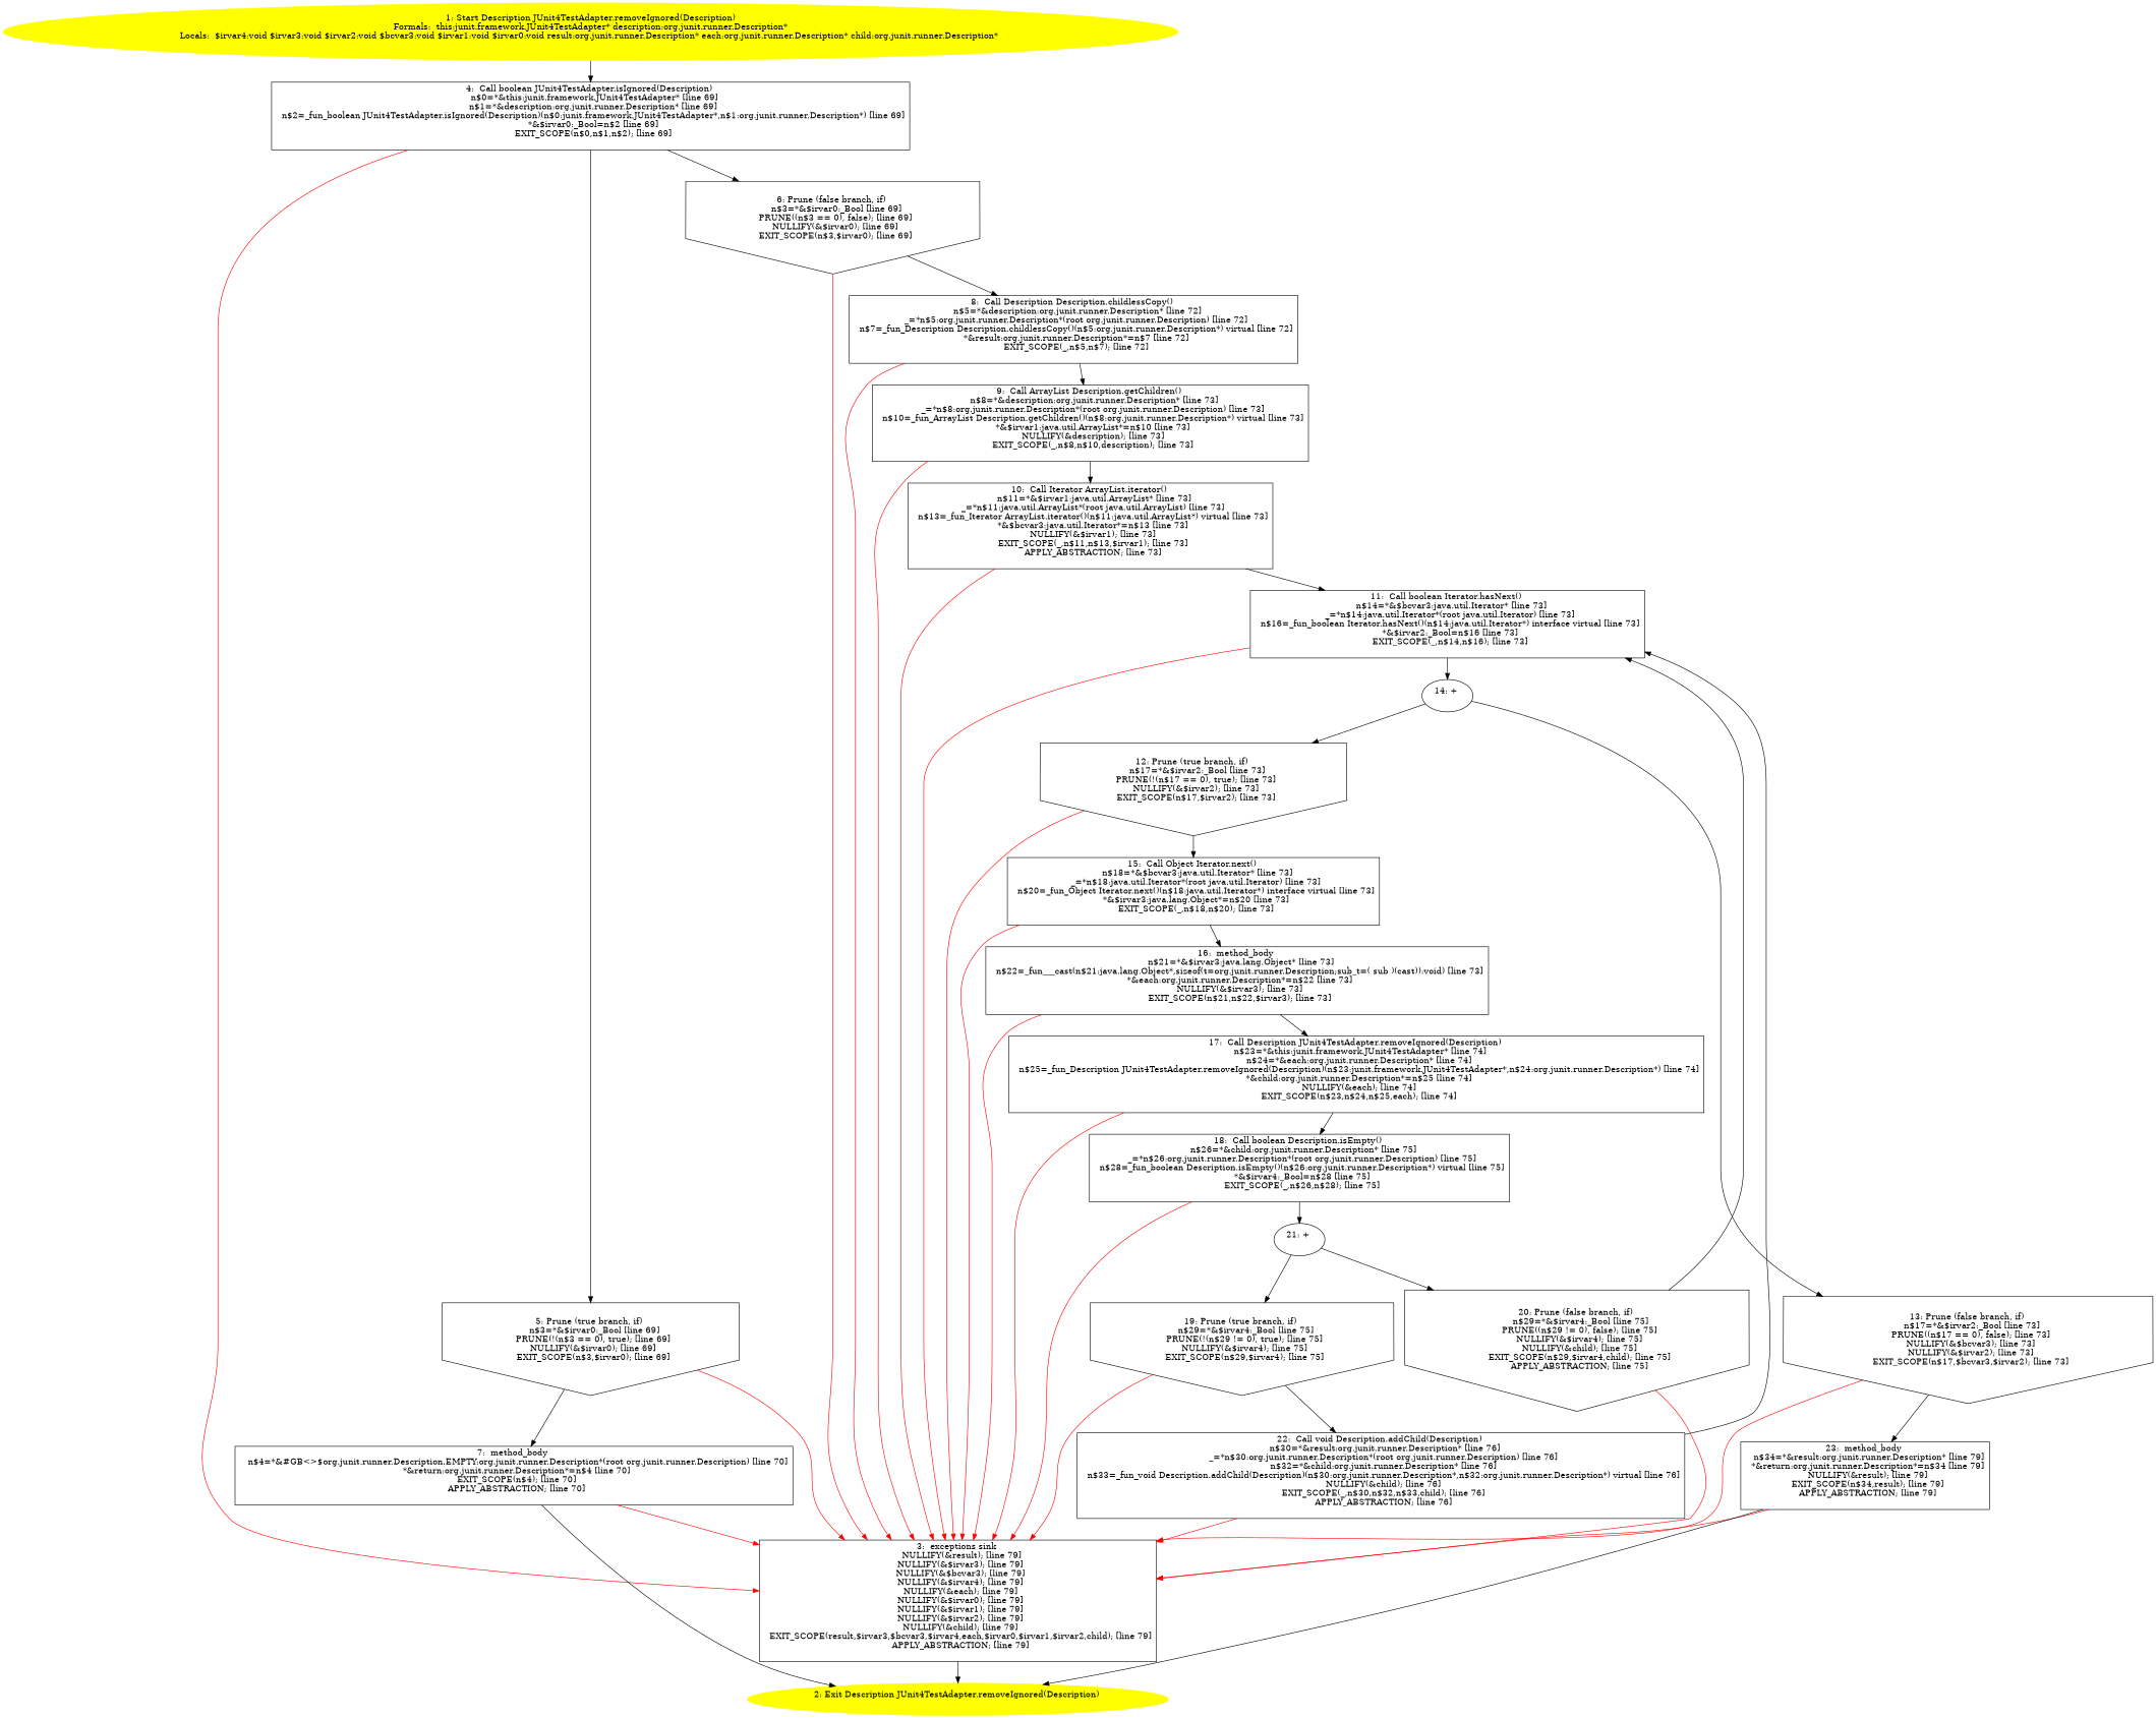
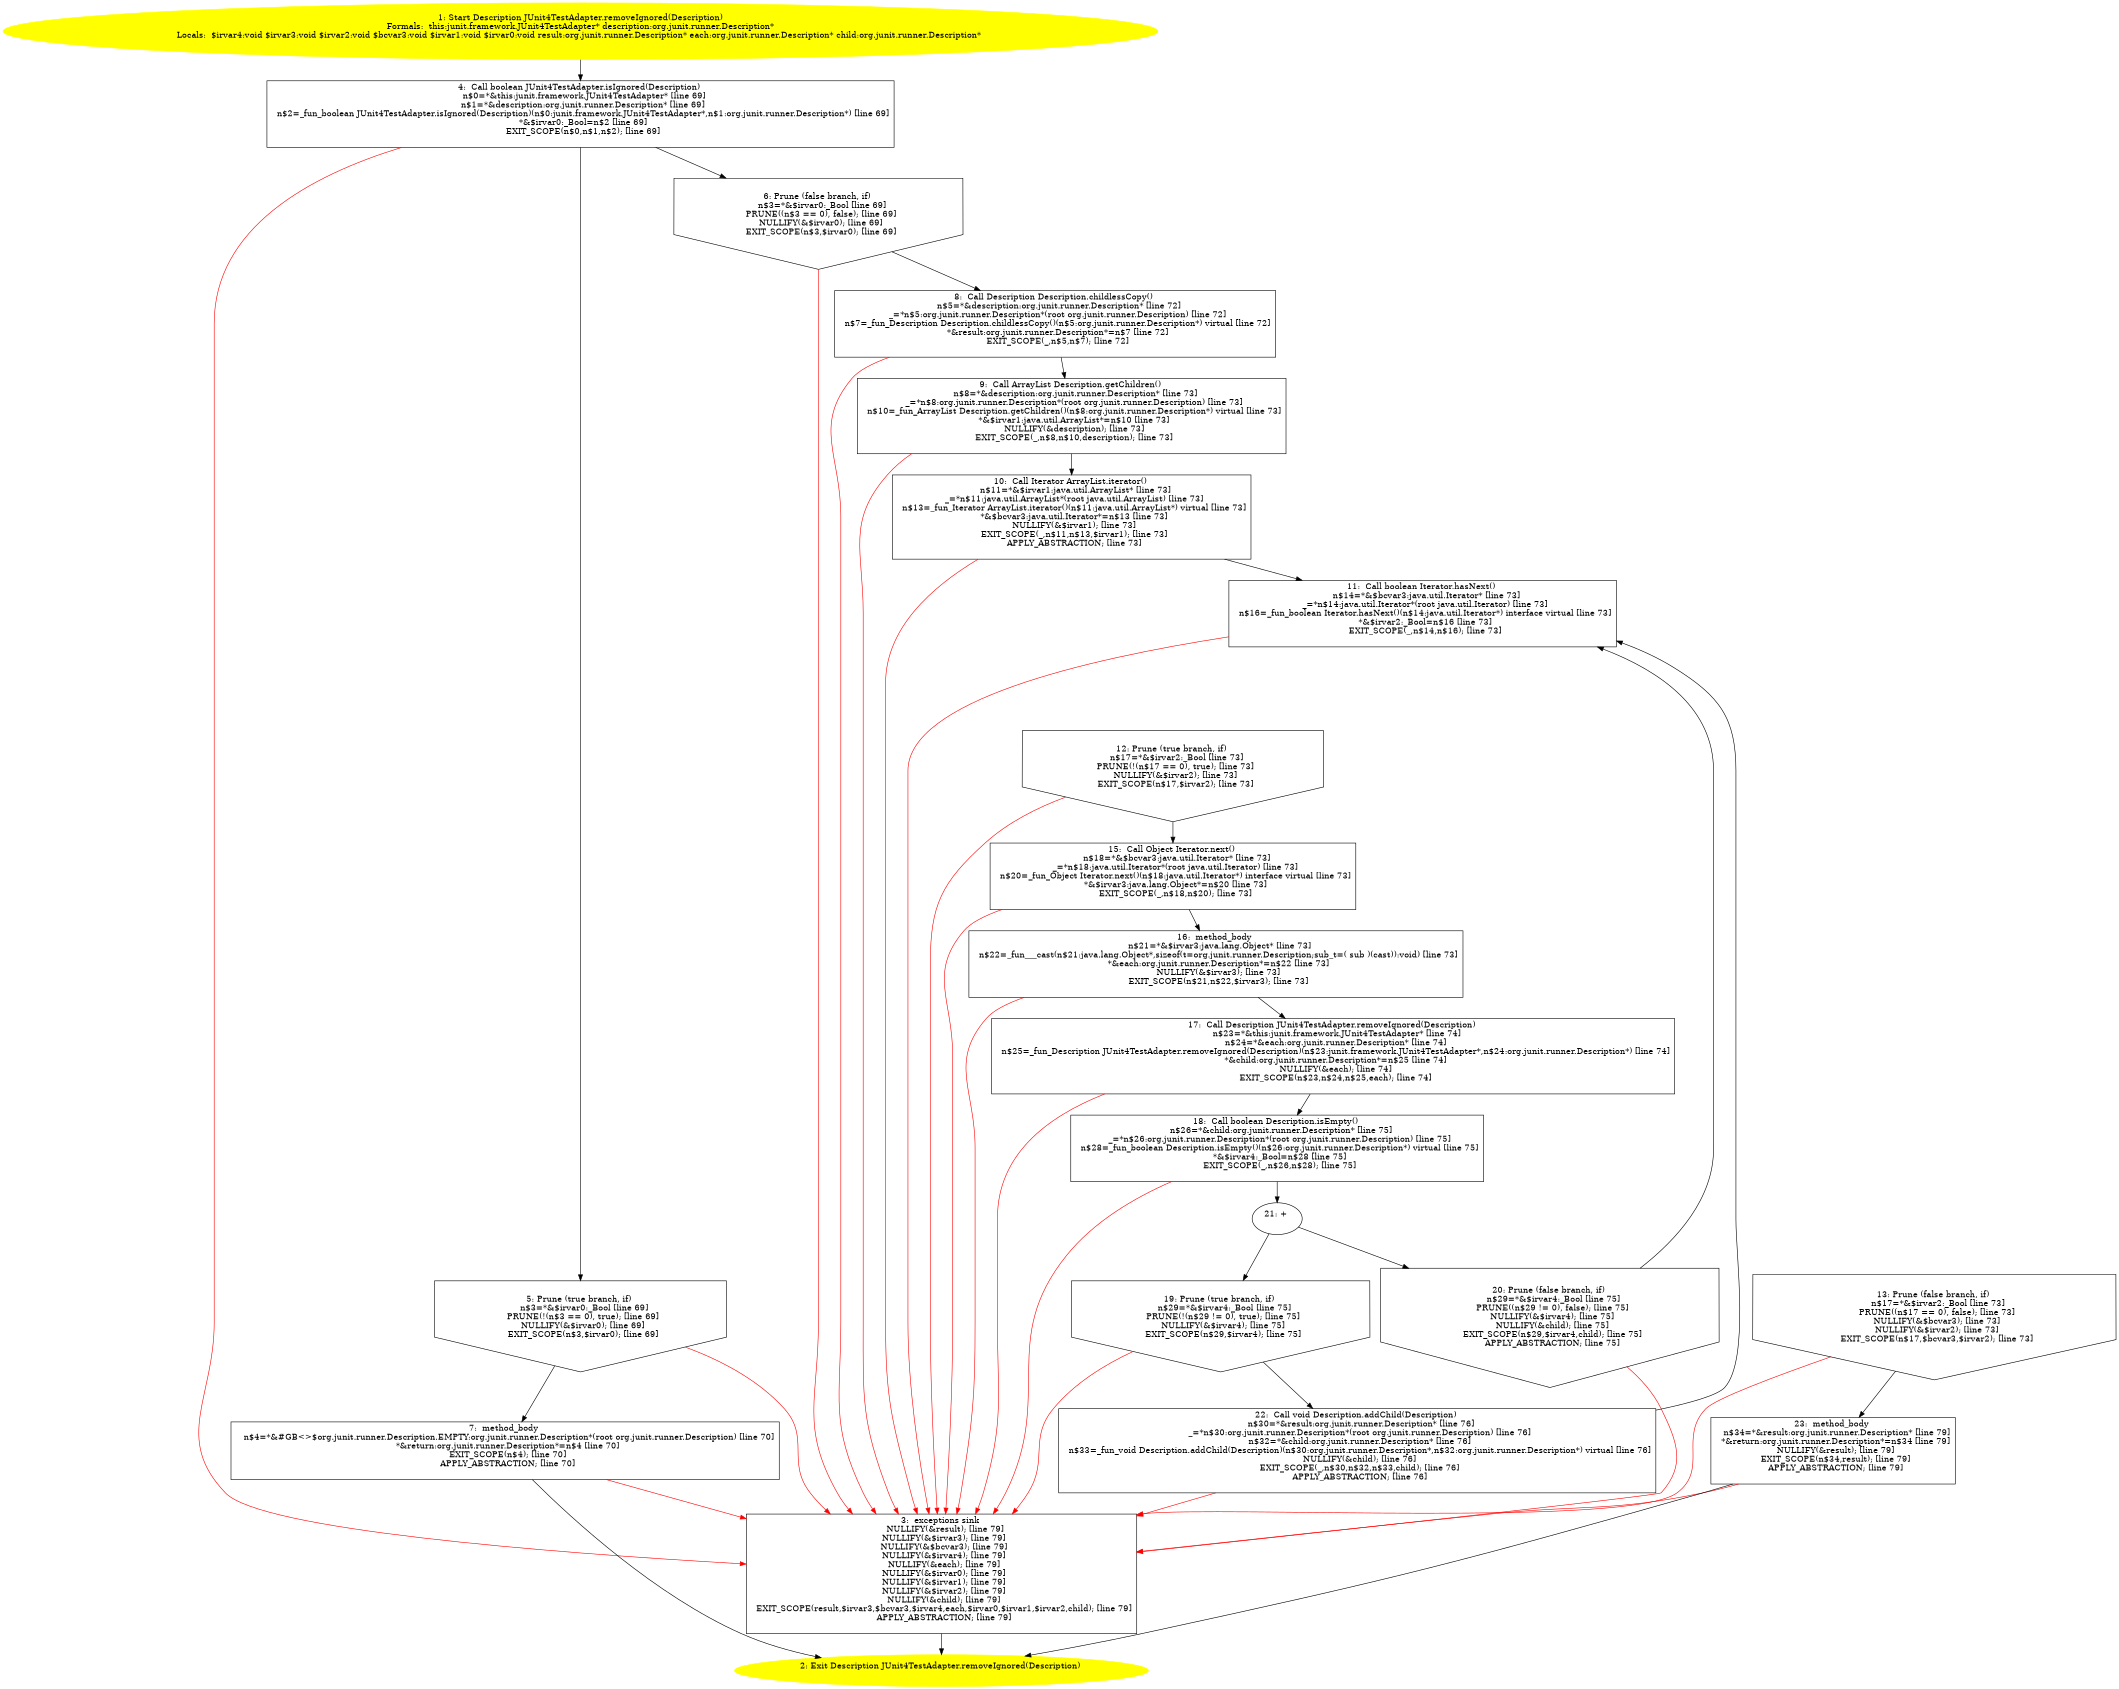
  digraph {
    node [shape=box]
    n1 [color=yellow label="1: Start Description JUnit4TestAdapter.removeIgnored(Description)\nFormals:  this:junit.framework.JUnit4TestAdapter* description:org.junit.runner.Description*\nLocals:  $irvar4:void $irvar3:void $irvar2:void $bcvar3:void $irvar1:void $irvar0:void result:org.junit.runner.Description* each:org.junit.runner.Description* child:org.junit.runner.Description* \n  " style=filled shape=""]
    n2 [label="4:  Call boolean JUnit4TestAdapter.isIgnored(Description) \n   n$0=*&this:junit.framework.JUnit4TestAdapter* [line 69]\n  n$1=*&description:org.junit.runner.Description* [line 69]\n  n$2=_fun_boolean JUnit4TestAdapter.isIgnored(Description)(n$0:junit.framework.JUnit4TestAdapter*,n$1:org.junit.runner.Description*) [line 69]\n  *&$irvar0:_Bool=n$2 [line 69]\n  EXIT_SCOPE(n$0,n$1,n$2); [line 69]\n "]
    n3 [label="3:  exceptions sink \n   NULLIFY(&result); [line 79]\n  NULLIFY(&$irvar3); [line 79]\n  NULLIFY(&$bcvar3); [line 79]\n  NULLIFY(&$irvar4); [line 79]\n  NULLIFY(&each); [line 79]\n  NULLIFY(&$irvar0); [line 79]\n  NULLIFY(&$irvar1); [line 79]\n  NULLIFY(&$irvar2); [line 79]\n  NULLIFY(&child); [line 79]\n  EXIT_SCOPE(result,$irvar3,$bcvar3,$irvar4,each,$irvar0,$irvar1,$irvar2,child); [line 79]\n  APPLY_ABSTRACTION; [line 79]\n "]
    n4 [label="5: Prune (true branch, if) \n   n$3=*&$irvar0:_Bool [line 69]\n  PRUNE(!(n$3 == 0), true); [line 69]\n  NULLIFY(&$irvar0); [line 69]\n  EXIT_SCOPE(n$3,$irvar0); [line 69]\n " shape=invhouse]
    n5 [label="6: Prune (false branch, if) \n   n$3=*&$irvar0:_Bool [line 69]\n  PRUNE((n$3 == 0), false); [line 69]\n  NULLIFY(&$irvar0); [line 69]\n  EXIT_SCOPE(n$3,$irvar0); [line 69]\n " shape=invhouse]
    n6 [color=yellow label="2: Exit Description JUnit4TestAdapter.removeIgnored(Description) \n  " style=filled shape=""]
    n7 [label="7:  method_body \n   n$4=*&#GB<>$org.junit.runner.Description.EMPTY:org.junit.runner.Description*(root org.junit.runner.Description) [line 70]\n  *&return:org.junit.runner.Description*=n$4 [line 70]\n  EXIT_SCOPE(n$4); [line 70]\n  APPLY_ABSTRACTION; [line 70]\n "]
    n8 [label="8:  Call Description Description.childlessCopy() \n   n$5=*&description:org.junit.runner.Description* [line 72]\n  _=*n$5:org.junit.runner.Description*(root org.junit.runner.Description) [line 72]\n  n$7=_fun_Description Description.childlessCopy()(n$5:org.junit.runner.Description*) virtual [line 72]\n  *&result:org.junit.runner.Description*=n$7 [line 72]\n  EXIT_SCOPE(_,n$5,n$7); [line 72]\n "]
    n9 [label="9:  Call ArrayList Description.getChildren() \n   n$8=*&description:org.junit.runner.Description* [line 73]\n  _=*n$8:org.junit.runner.Description*(root org.junit.runner.Description) [line 73]\n  n$10=_fun_ArrayList Description.getChildren()(n$8:org.junit.runner.Description*) virtual [line 73]\n  *&$irvar1:java.util.ArrayList*=n$10 [line 73]\n  NULLIFY(&description); [line 73]\n  EXIT_SCOPE(_,n$8,n$10,description); [line 73]\n "]
    n10 [label="10:  Call Iterator ArrayList.iterator() \n   n$11=*&$irvar1:java.util.ArrayList* [line 73]\n  _=*n$11:java.util.ArrayList*(root java.util.ArrayList) [line 73]\n  n$13=_fun_Iterator ArrayList.iterator()(n$11:java.util.ArrayList*) virtual [line 73]\n  *&$bcvar3:java.util.Iterator*=n$13 [line 73]\n  NULLIFY(&$irvar1); [line 73]\n  EXIT_SCOPE(_,n$11,n$13,$irvar1); [line 73]\n  APPLY_ABSTRACTION; [line 73]\n "]
    n11 [label="11:  Call boolean Iterator.hasNext() \n   n$14=*&$bcvar3:java.util.Iterator* [line 73]\n  _=*n$14:java.util.Iterator*(root java.util.Iterator) [line 73]\n  n$16=_fun_boolean Iterator.hasNext()(n$14:java.util.Iterator*) interface virtual [line 73]\n  *&$irvar2:_Bool=n$16 [line 73]\n  EXIT_SCOPE(_,n$14,n$16); [line 73]\n "]
-   n12 [label="14: + \n  " shape=""]
    n13 [label="12: Prune (true branch, if) \n   n$17=*&$irvar2:_Bool [line 73]\n  PRUNE(!(n$17 == 0), true); [line 73]\n  NULLIFY(&$irvar2); [line 73]\n  EXIT_SCOPE(n$17,$irvar2); [line 73]\n " shape=invhouse]
    n14 [label="13: Prune (false branch, if) \n   n$17=*&$irvar2:_Bool [line 73]\n  PRUNE((n$17 == 0), false); [line 73]\n  NULLIFY(&$bcvar3); [line 73]\n  NULLIFY(&$irvar2); [line 73]\n  EXIT_SCOPE(n$17,$bcvar3,$irvar2); [line 73]\n " shape=invhouse]
    n15 [label="15:  Call Object Iterator.next() \n   n$18=*&$bcvar3:java.util.Iterator* [line 73]\n  _=*n$18:java.util.Iterator*(root java.util.Iterator) [line 73]\n  n$20=_fun_Object Iterator.next()(n$18:java.util.Iterator*) interface virtual [line 73]\n  *&$irvar3:java.lang.Object*=n$20 [line 73]\n  EXIT_SCOPE(_,n$18,n$20); [line 73]\n "]
    n16 [label="16:  method_body \n   n$21=*&$irvar3:java.lang.Object* [line 73]\n  n$22=_fun___cast(n$21:java.lang.Object*,sizeof(t=org.junit.runner.Description;sub_t=( sub )(cast)):void) [line 73]\n  *&each:org.junit.runner.Description*=n$22 [line 73]\n  NULLIFY(&$irvar3); [line 73]\n  EXIT_SCOPE(n$21,n$22,$irvar3); [line 73]\n "]
    n17 [label="23:  method_body \n   n$34=*&result:org.junit.runner.Description* [line 79]\n  *&return:org.junit.runner.Description*=n$34 [line 79]\n  NULLIFY(&result); [line 79]\n  EXIT_SCOPE(n$34,result); [line 79]\n  APPLY_ABSTRACTION; [line 79]\n "]
    n18 [label="17:  Call Description JUnit4TestAdapter.removeIgnored(Description) \n   n$23=*&this:junit.framework.JUnit4TestAdapter* [line 74]\n  n$24=*&each:org.junit.runner.Description* [line 74]\n  n$25=_fun_Description JUnit4TestAdapter.removeIgnored(Description)(n$23:junit.framework.JUnit4TestAdapter*,n$24:org.junit.runner.Description*) [line 74]\n  *&child:org.junit.runner.Description*=n$25 [line 74]\n  NULLIFY(&each); [line 74]\n  EXIT_SCOPE(n$23,n$24,n$25,each); [line 74]\n "]
    n19 [label="18:  Call boolean Description.isEmpty() \n   n$26=*&child:org.junit.runner.Description* [line 75]\n  _=*n$26:org.junit.runner.Description*(root org.junit.runner.Description) [line 75]\n  n$28=_fun_boolean Description.isEmpty()(n$26:org.junit.runner.Description*) virtual [line 75]\n  *&$irvar4:_Bool=n$28 [line 75]\n  EXIT_SCOPE(_,n$26,n$28); [line 75]\n "]
    n20 [label="21: + \n  " shape=""]
    n21 [label="19: Prune (true branch, if) \n   n$29=*&$irvar4:_Bool [line 75]\n  PRUNE(!(n$29 != 0), true); [line 75]\n  NULLIFY(&$irvar4); [line 75]\n  EXIT_SCOPE(n$29,$irvar4); [line 75]\n " shape=invhouse]
    n22 [label="20: Prune (false branch, if) \n   n$29=*&$irvar4:_Bool [line 75]\n  PRUNE((n$29 != 0), false); [line 75]\n  NULLIFY(&$irvar4); [line 75]\n  NULLIFY(&child); [line 75]\n  EXIT_SCOPE(n$29,$irvar4,child); [line 75]\n  APPLY_ABSTRACTION; [line 75]\n " shape=invhouse]
    n23 [label="22:  Call void Description.addChild(Description) \n   n$30=*&result:org.junit.runner.Description* [line 76]\n  _=*n$30:org.junit.runner.Description*(root org.junit.runner.Description) [line 76]\n  n$32=*&child:org.junit.runner.Description* [line 76]\n  n$33=_fun_void Description.addChild(Description)(n$30:org.junit.runner.Description*,n$32:org.junit.runner.Description*) virtual [line 76]\n  NULLIFY(&child); [line 76]\n  EXIT_SCOPE(_,n$30,n$32,n$33,child); [line 76]\n  APPLY_ABSTRACTION; [line 76]\n "]
    n1 -> n2
    n2 -> n3 [color=red]
    n2 -> n4
    n2 -> n5
    n3 -> n6
    n4 -> n3 [color=red]
    n4 -> n7
    n5 -> n3 [color=red]
    n5 -> n8
    n7 -> n3 [color=red]
    n7 -> n6
    n8 -> n3 [color=red]
    n8 -> n9
    n9 -> n3 [color=red]
    n9 -> n10
    n10 -> n3 [color=red]
    n10 -> n11
    n11 -> n3 [color=red]
-   n11 -> n12
-   n12 -> n13
-   n12 -> n14
    n13 -> n3 [color=red]
    n13 -> n15
    n14 -> n3 [color=red]
    n14 -> n17
    n15 -> n3 [color=red]
    n15 -> n16
    n16 -> n3 [color=red]
    n16 -> n18
    n17 -> n3 [color=red]
    n17 -> n6
    n18 -> n3 [color=red]
    n18 -> n19
    n19 -> n3 [color=red]
    n19 -> n20
    n20 -> n21
    n20 -> n22
    n21 -> n3 [color=red]
    n21 -> n23
    n22 -> n3 [color=red]
    n22 -> n11
    n23 -> n3 [color=red]
    n23 -> n11
  }
